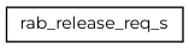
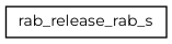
  digraph {
    rankdir=TB
    fontname=Montserrat
-   n1 [color=black fillcolor=white fontname=Montserrat fontsize=10 height=0.2 label=rab_release_req_s shape=record style=filled width=0.4]
+   n1 [color=black fillcolor=white fontname=Montserrat fontsize=10 height=0.2 label=rab_release_rab_s shape=record style=filled width=0.4]
  }
